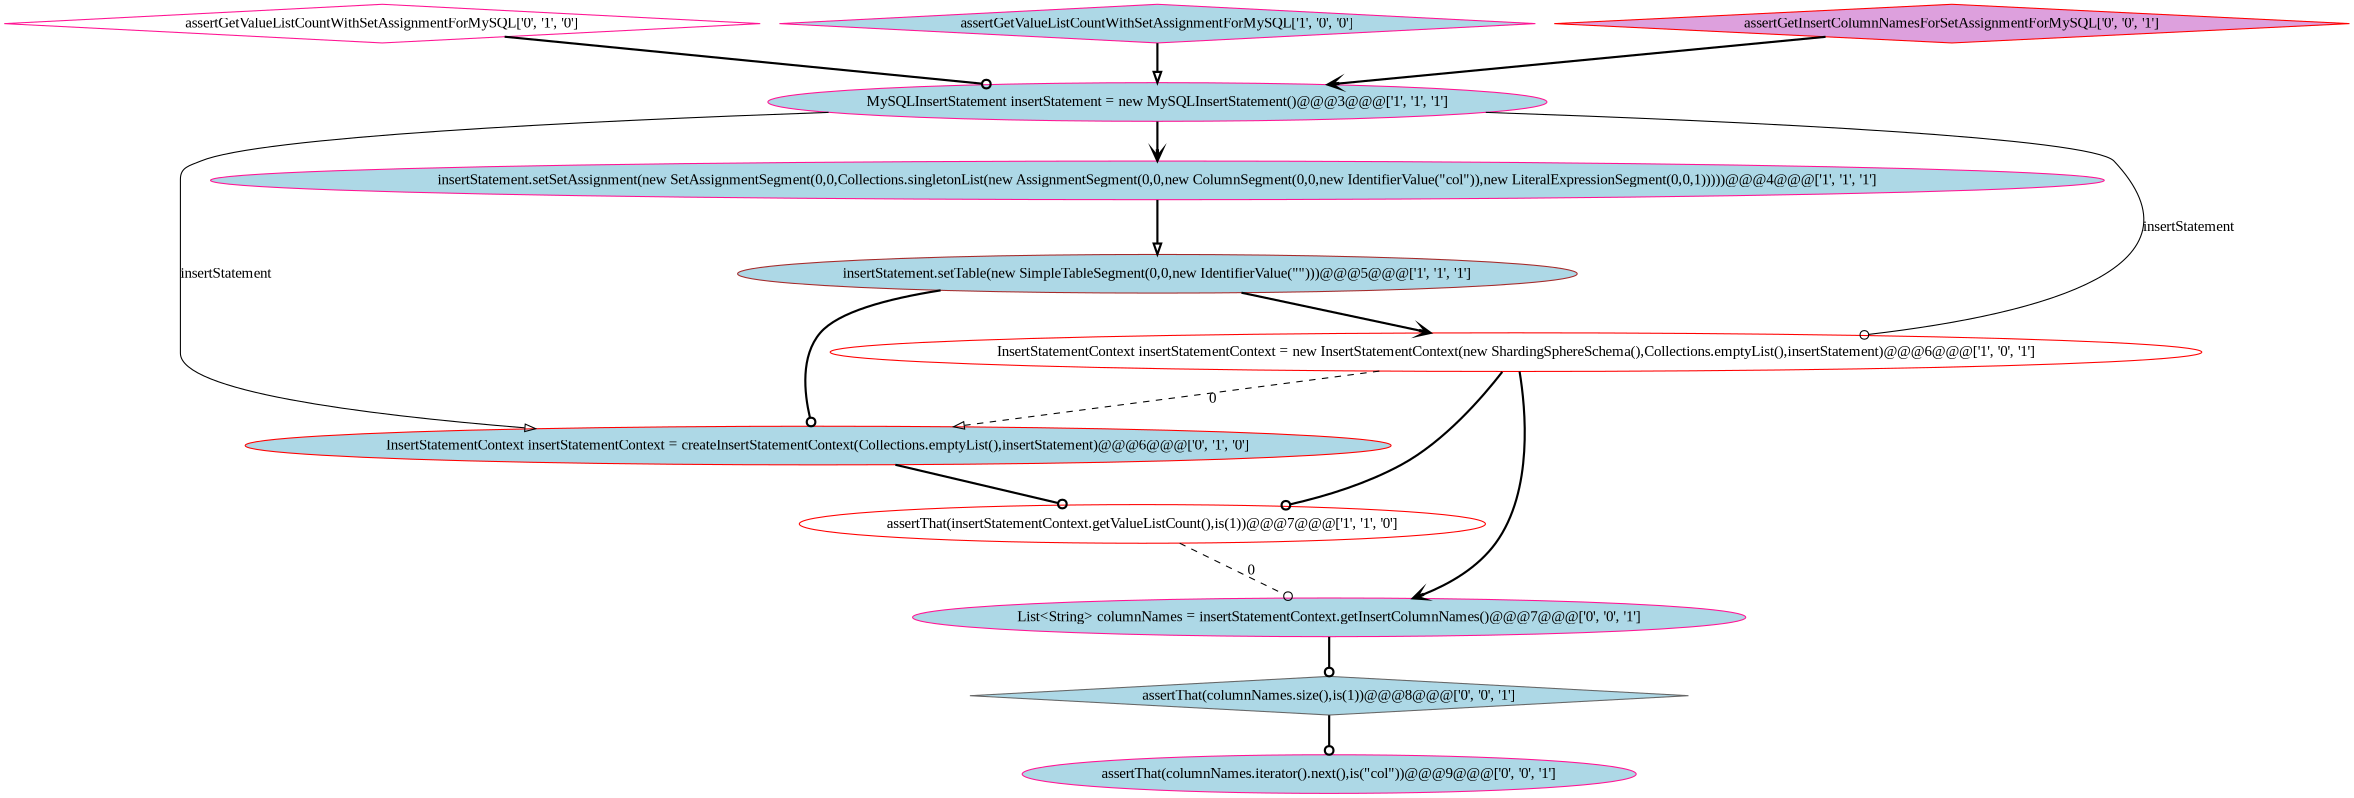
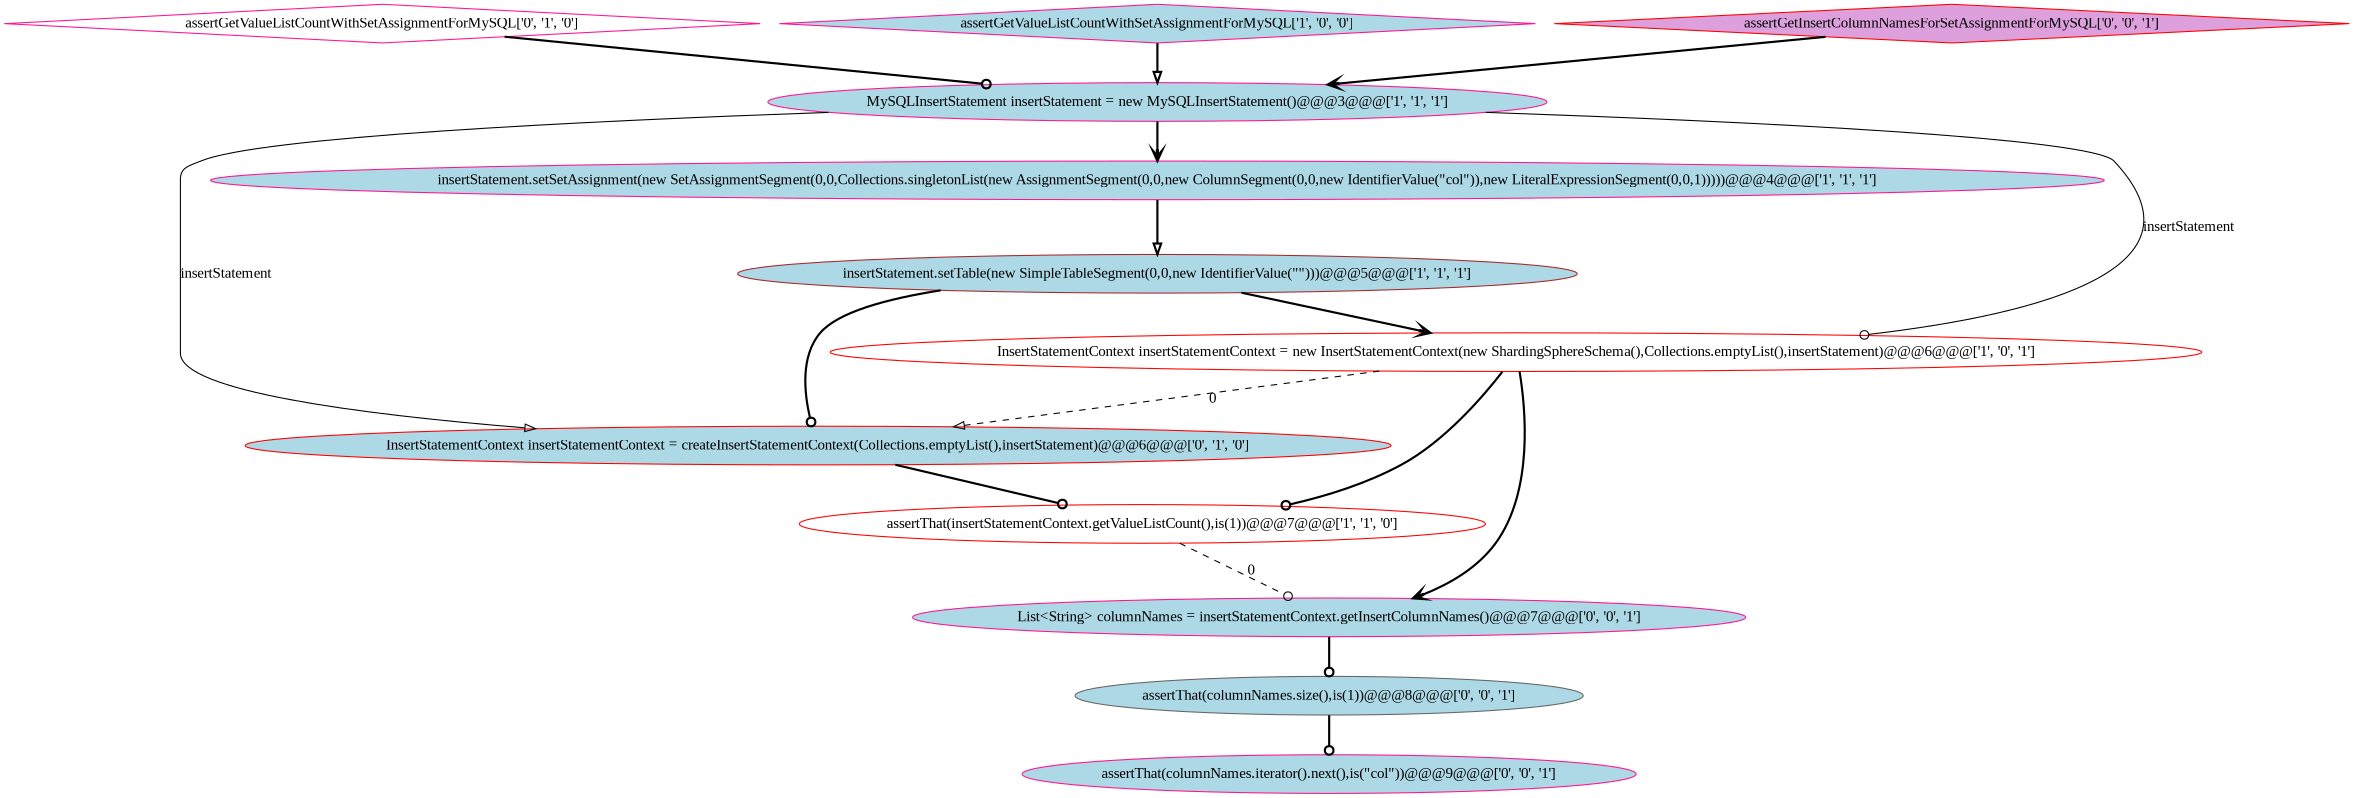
  digraph {
    fontname="Liberation Serif"
    node [fillcolor=lightblue shape=ellipse style=filled color=deeppink fontname="Liberation Serif"]
    edge [style=bold arrowhead=odot fontname="Liberation Serif"]
    n1 [fillcolor=white label="assertGetValueListCountWithSetAssignmentForMySQL['0', '1', '0']" shape=diamond]
    n2 [label="MySQLInsertStatement insertStatement = new MySQLInsertStatement()@@@3@@@['1', '1', '1']"]
    n3 [fillcolor=white label="InsertStatementContext insertStatementContext = new InsertStatementContext(new ShardingSphereSchema(),Collections.emptyList(),insertStatement)@@@6@@@['1', '0', '1']" color=red]
    n4 [label="InsertStatementContext insertStatementContext = createInsertStatementContext(Collections.emptyList(),insertStatement)@@@6@@@['0', '1', '0']" color=red]
    n5 [label="List<String> columnNames = insertStatementContext.getInsertColumnNames()@@@7@@@['0', '0', '1']"]
    n6 [fillcolor=white label="assertThat(insertStatementContext.getValueListCount(),is(1))@@@7@@@['1', '1', '0']" color=red]
    n7 [label="assertGetValueListCountWithSetAssignmentForMySQL['1', '0', '0']" shape=diamond]
    n8 [label="insertStatement.setTable(new SimpleTableSegment(0,0,new IdentifierValue(\"\")))@@@5@@@['1', '1', '1']" color=brown]
-   n9 [label="assertThat(columnNames.size(),is(1))@@@8@@@['0', '0', '1']" shape=diamond color=gray40]
+   n9 [label="assertThat(columnNames.size(),is(1))@@@8@@@['0', '0', '1']" color=gray40]
    n10 [label="assertThat(columnNames.iterator().next(),is(\"col\"))@@@9@@@['0', '0', '1']"]
    n11 [label="insertStatement.setSetAssignment(new SetAssignmentSegment(0,0,Collections.singletonList(new AssignmentSegment(0,0,new ColumnSegment(0,0,new IdentifierValue(\"col\")),new LiteralExpressionSegment(0,0,1)))))@@@4@@@['1', '1', '1']"]
    n12 [fillcolor=plum label="assertGetInsertColumnNamesForSetAssignmentForMySQL['0', '0', '1']" shape=diamond color=red]
    n1 -> n2
    n2 -> n3 [label=insertStatement style=solid]
    n2 -> n4 [label=insertStatement style=solid arrowhead=onormal]
    n2 -> n11 [arrowhead=vee]
    n3 -> n4 [label=0 style=dashed arrowhead=onormal]
    n3 -> n5 [arrowhead=vee]
    n3 -> n6
    n4 -> n6
    n5 -> n9
    n6 -> n5 [label=0 style=dashed]
    n7 -> n2 [arrowhead=onormal]
    n8 -> n3 [arrowhead=vee]
    n8 -> n4
    n9 -> n10
    n11 -> n8 [arrowhead=onormal]
    n12 -> n2 [arrowhead=vee]
  }
